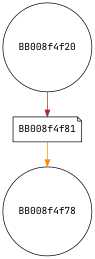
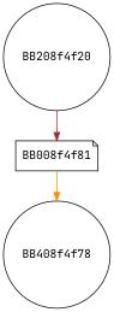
  digraph {
    fontname="JetBrains Mono"
    splines=ortho
    node [fontname="JetBrains Mono" shape=circle]
    edge [fontname="JetBrains Mono"]
    BB008f4f81 [shape=note]
-   BB008f4f20
-   BB008f4f78
+   BB008f4f20 [label=BB208f4f20]
+   BB008f4f78 [label=BB408f4f78]
    BB008f4f81 -> BB008f4f78 [color=darkorange]
    BB008f4f20 -> BB008f4f81 [color=brown]
  }
